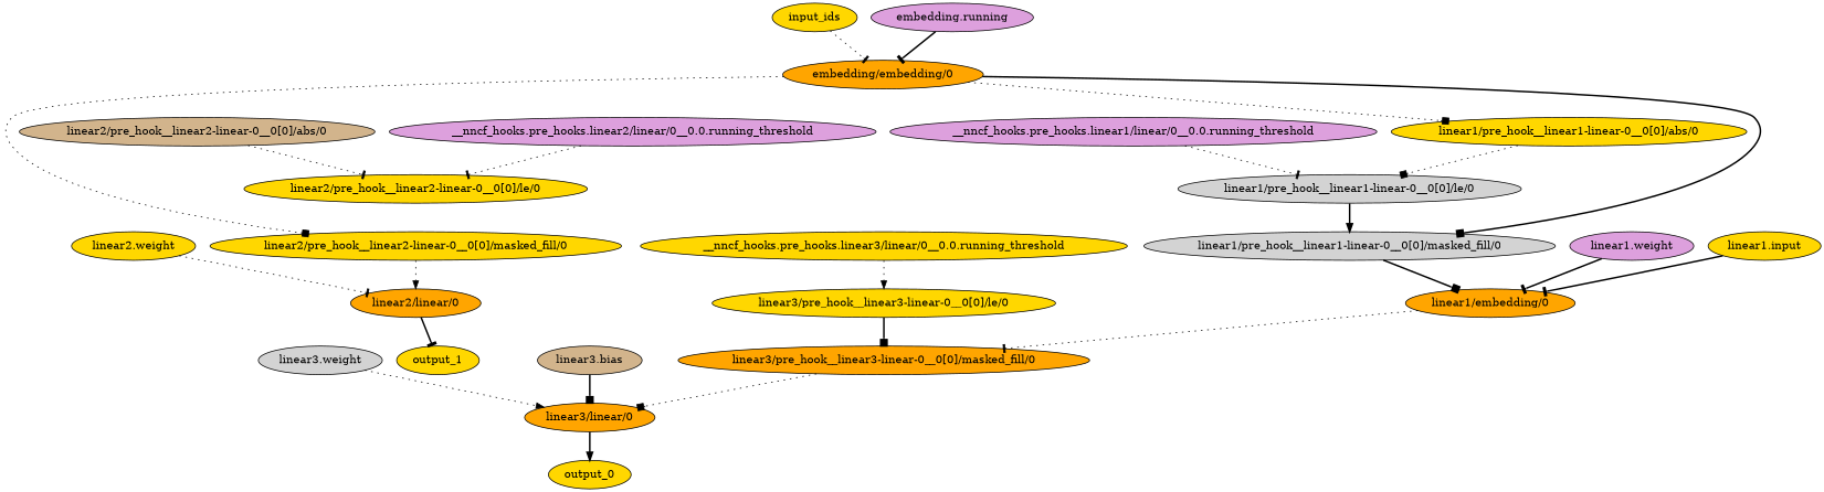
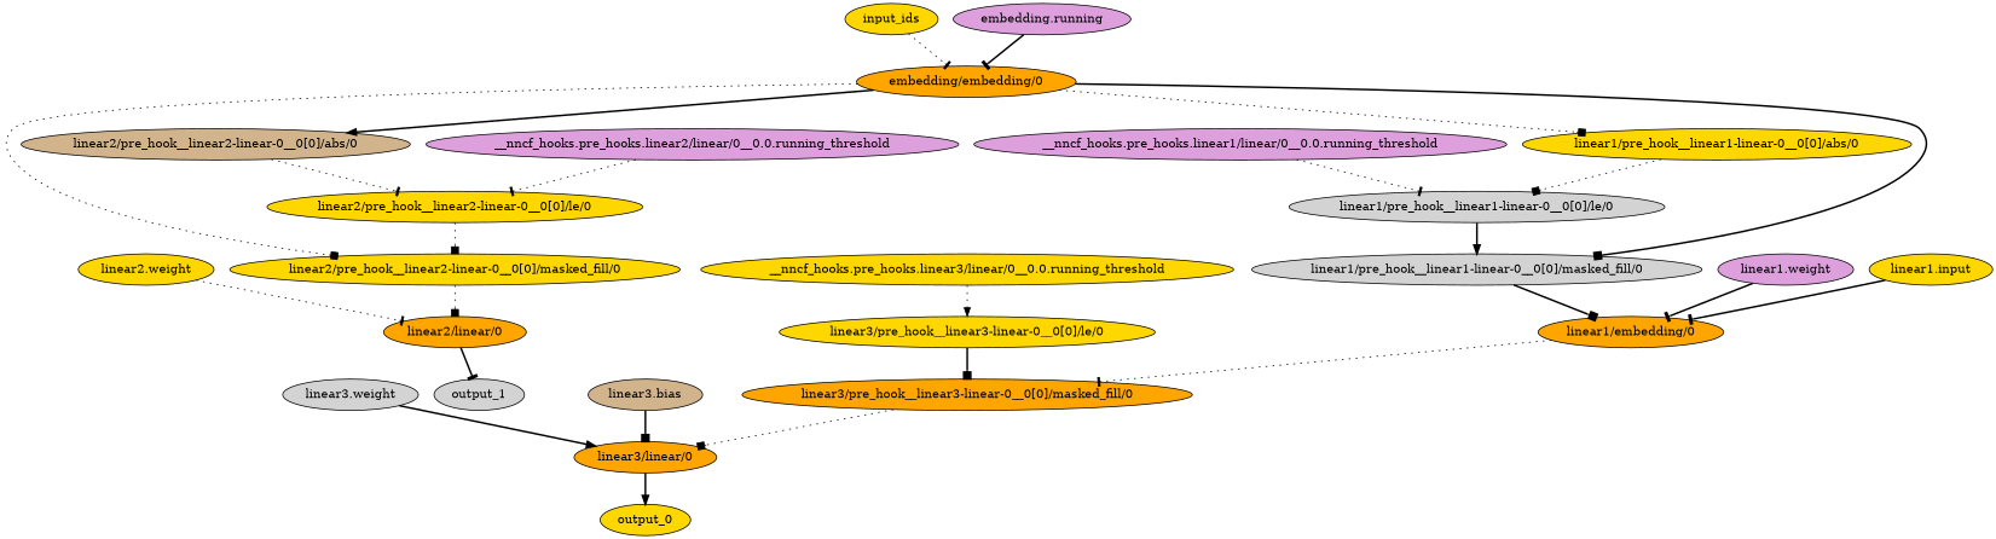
  strict digraph {
    node [fillcolor=gold metatype=PTConstNoopMetatype style=filled type=nncf_model_const]
    edge [arrowhead=tee dtype=float in_port_id=0 out_port_id=0 shape="(2, 8, 2)" style=dotted]
    input_ids [metatype=PTInputNoopMetatype type=nncf_model_input]
    "embedding/embedding/0" [fillcolor=orange metatype=PTEmbeddingMetatype type=embedding]
    "linear1/pre_hook__linear1-linear-0__0[0]/abs/0" [metatype=PTAbsMetatype type=abs]
    "linear1/pre_hook__linear1-linear-0__0[0]/masked_fill/0" [fillcolor=lightgrey metatype=PTScatterMetatype type=masked_fill]
    "linear2/pre_hook__linear2-linear-0__0[0]/abs/0" [fillcolor=tan metatype=PTAbsMetatype type=abs]
    "linear2/pre_hook__linear2-linear-0__0[0]/masked_fill/0" [metatype=PTScatterMetatype type=masked_fill]
    n7 [fillcolor=plum label="embedding.running"]
    "linear1/pre_hook__linear1-linear-0__0[0]/le/0" [fillcolor=lightgrey metatype=UnknownMetatype type=le]
    n9 [fillcolor=orange label="linear1/embedding/0" metatype=PTLinearMetatype type=linear]
    "linear2/pre_hook__linear2-linear-0__0[0]/le/0" [metatype=UnknownMetatype type=le]
    "linear2/linear/0" [fillcolor=orange metatype=PTLinearMetatype type=linear]
    "linear1.weight" [fillcolor=plum]
    "linear3/pre_hook__linear3-linear-0__0[0]/masked_fill/0" [fillcolor=orange metatype=PTScatterMetatype type=masked_fill]
    n14 [label="linear1.input"]
    "__nncf_hooks.pre_hooks.linear1/linear/0__0.0.running_threshold" [fillcolor=plum]
    "linear3/linear/0" [fillcolor=orange metatype=PTLinearMetatype type=linear]
    "linear3.weight" [fillcolor=lightgrey]
    output_0 [metatype=PTOutputNoopMetatype type=nncf_model_output]
    "linear3.bias" [fillcolor=tan]
    "linear3/pre_hook__linear3-linear-0__0[0]/le/0" [metatype=UnknownMetatype type=le]
    "__nncf_hooks.pre_hooks.linear3/linear/0__0.0.running_threshold"
    "linear2.weight"
-   output_1 [metatype=PTOutputNoopMetatype type=nncf_model_output]
+   output_1 [fillcolor=lightgrey metatype=PTOutputNoopMetatype type=nncf_model_output]
    "__nncf_hooks.pre_hooks.linear2/linear/0__0.0.running_threshold" [fillcolor=plum]
    input_ids -> "embedding/embedding/0" [dtype=int shape="(2, 8)"]
    "embedding/embedding/0" -> "linear1/pre_hook__linear1-linear-0__0[0]/abs/0" [arrowhead=box]
    "embedding/embedding/0" -> "linear1/pre_hook__linear1-linear-0__0[0]/masked_fill/0" [arrowhead=box style=bold]
+   "embedding/embedding/0" -> "linear2/pre_hook__linear2-linear-0__0[0]/abs/0" [arrowhead=normal style=bold]
    "embedding/embedding/0" -> "linear2/pre_hook__linear2-linear-0__0[0]/masked_fill/0" [arrowhead=box]
    "linear1/pre_hook__linear1-linear-0__0[0]/abs/0" -> "linear1/pre_hook__linear1-linear-0__0[0]/le/0" [arrowhead=box]
    "linear1/pre_hook__linear1-linear-0__0[0]/masked_fill/0" -> n9 [arrowhead=box style=bold]
    "linear2/pre_hook__linear2-linear-0__0[0]/abs/0" -> "linear2/pre_hook__linear2-linear-0__0[0]/le/0"
-   "linear2/pre_hook__linear2-linear-0__0[0]/masked_fill/0" -> "linear2/linear/0" [arrowhead=normal]
+   "linear2/pre_hook__linear2-linear-0__0[0]/masked_fill/0" -> "linear2/linear/0" [arrowhead=box]
    n7 -> "embedding/embedding/0" [in_port_id=1 shape="(32, 2)" style=bold]
    "linear1/pre_hook__linear1-linear-0__0[0]/le/0" -> "linear1/pre_hook__linear1-linear-0__0[0]/masked_fill/0" [arrowhead=normal dtype=int in_port_id=1 style=bold]
    n9 -> "linear3/pre_hook__linear3-linear-0__0[0]/masked_fill/0" [shape="(2, 8, 3)"]
+   "linear2/pre_hook__linear2-linear-0__0[0]/le/0" -> "linear2/pre_hook__linear2-linear-0__0[0]/masked_fill/0" [arrowhead=box dtype=int in_port_id=1]
    "linear2/linear/0" -> output_1 [shape="(2, 8, 4)" style=bold]
    "linear1.weight" -> n9 [in_port_id=1 shape="(3, 2)" style=bold]
    "linear3/pre_hook__linear3-linear-0__0[0]/masked_fill/0" -> "linear3/linear/0" [arrowhead=box shape="(2, 8, 3)"]
    n14 -> n9 [in_port_id=2 shape="(3,)" style=bold]
    "__nncf_hooks.pre_hooks.linear1/linear/0__0.0.running_threshold" -> "linear1/pre_hook__linear1-linear-0__0[0]/le/0" [in_port_id=1 shape="()"]
    "linear3/linear/0" -> output_0 [arrowhead=normal shape="(2, 8, 5)" style=bold]
-   "linear3.weight" -> "linear3/linear/0" [arrowhead=normal in_port_id=1 shape="(5, 3)"]
+   "linear3.weight" -> "linear3/linear/0" [arrowhead=normal in_port_id=1 shape="(5, 3)" style=bold]
    "linear3.bias" -> "linear3/linear/0" [arrowhead=box in_port_id=2 shape="(5,)" style=bold]
    "linear3/pre_hook__linear3-linear-0__0[0]/le/0" -> "linear3/pre_hook__linear3-linear-0__0[0]/masked_fill/0" [arrowhead=box dtype=int in_port_id=1 shape="(2, 8, 3)" style=bold]
    "__nncf_hooks.pre_hooks.linear3/linear/0__0.0.running_threshold" -> "linear3/pre_hook__linear3-linear-0__0[0]/le/0" [arrowhead=normal in_port_id=1 shape="()"]
    "linear2.weight" -> "linear2/linear/0" [in_port_id=1 shape="(4, 2)"]
    "__nncf_hooks.pre_hooks.linear2/linear/0__0.0.running_threshold" -> "linear2/pre_hook__linear2-linear-0__0[0]/le/0" [in_port_id=1 shape="()"]
  }
